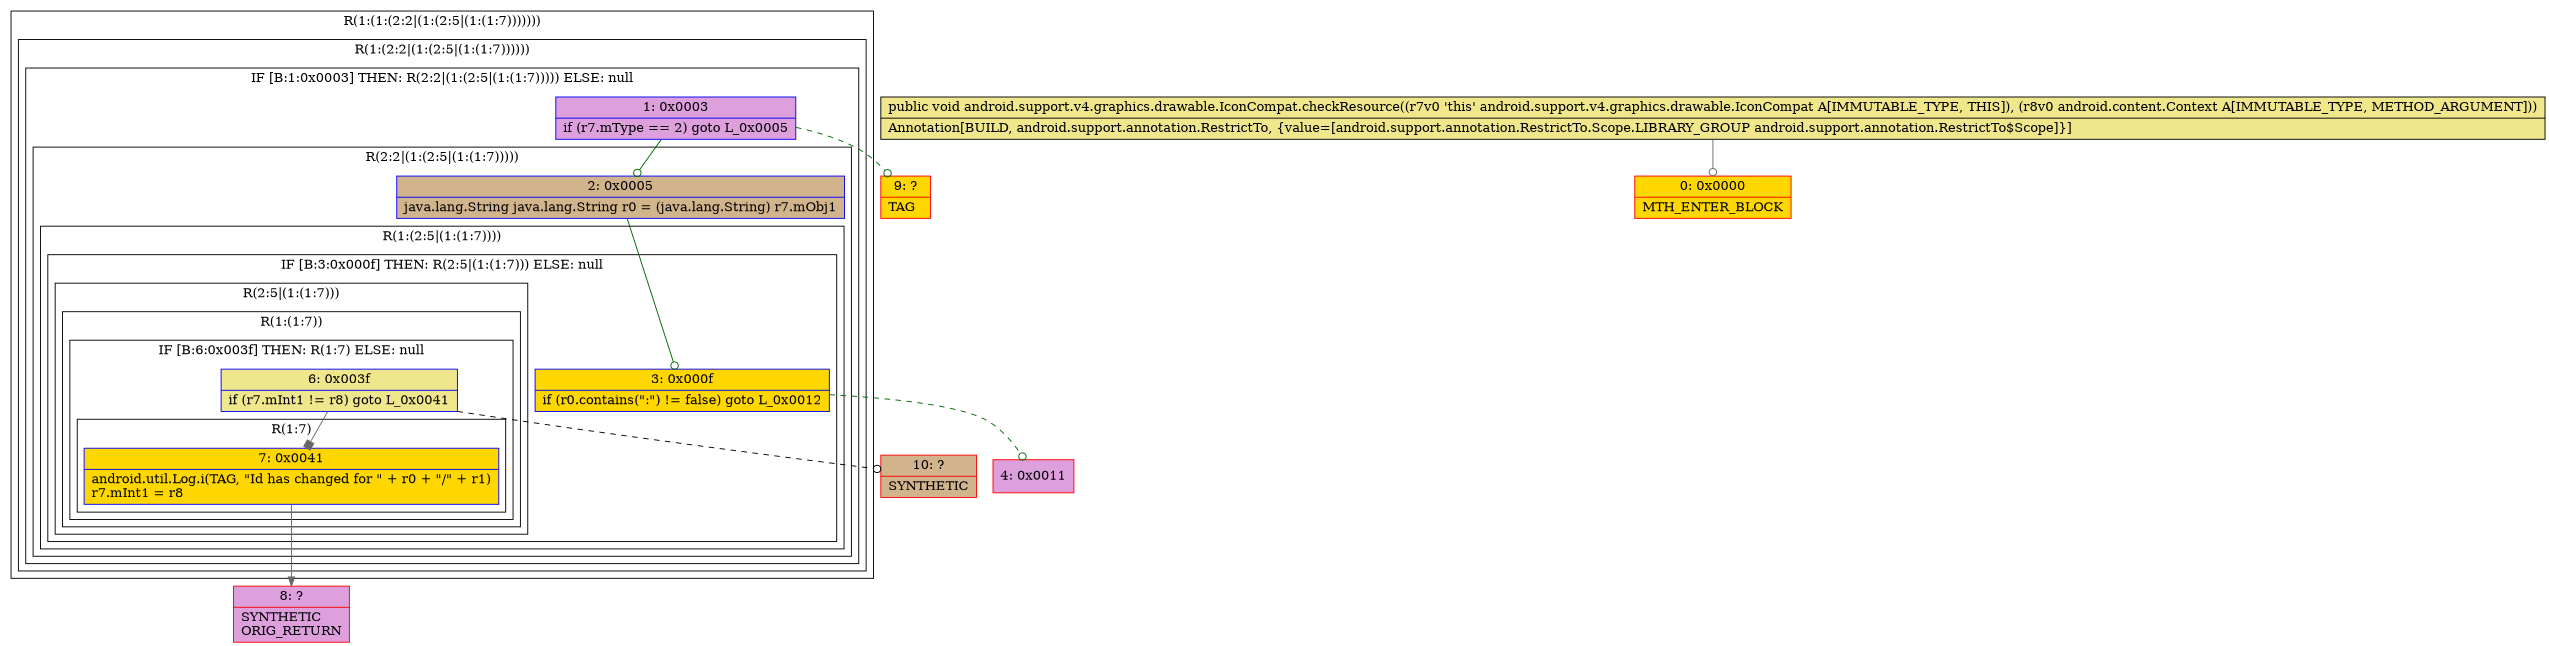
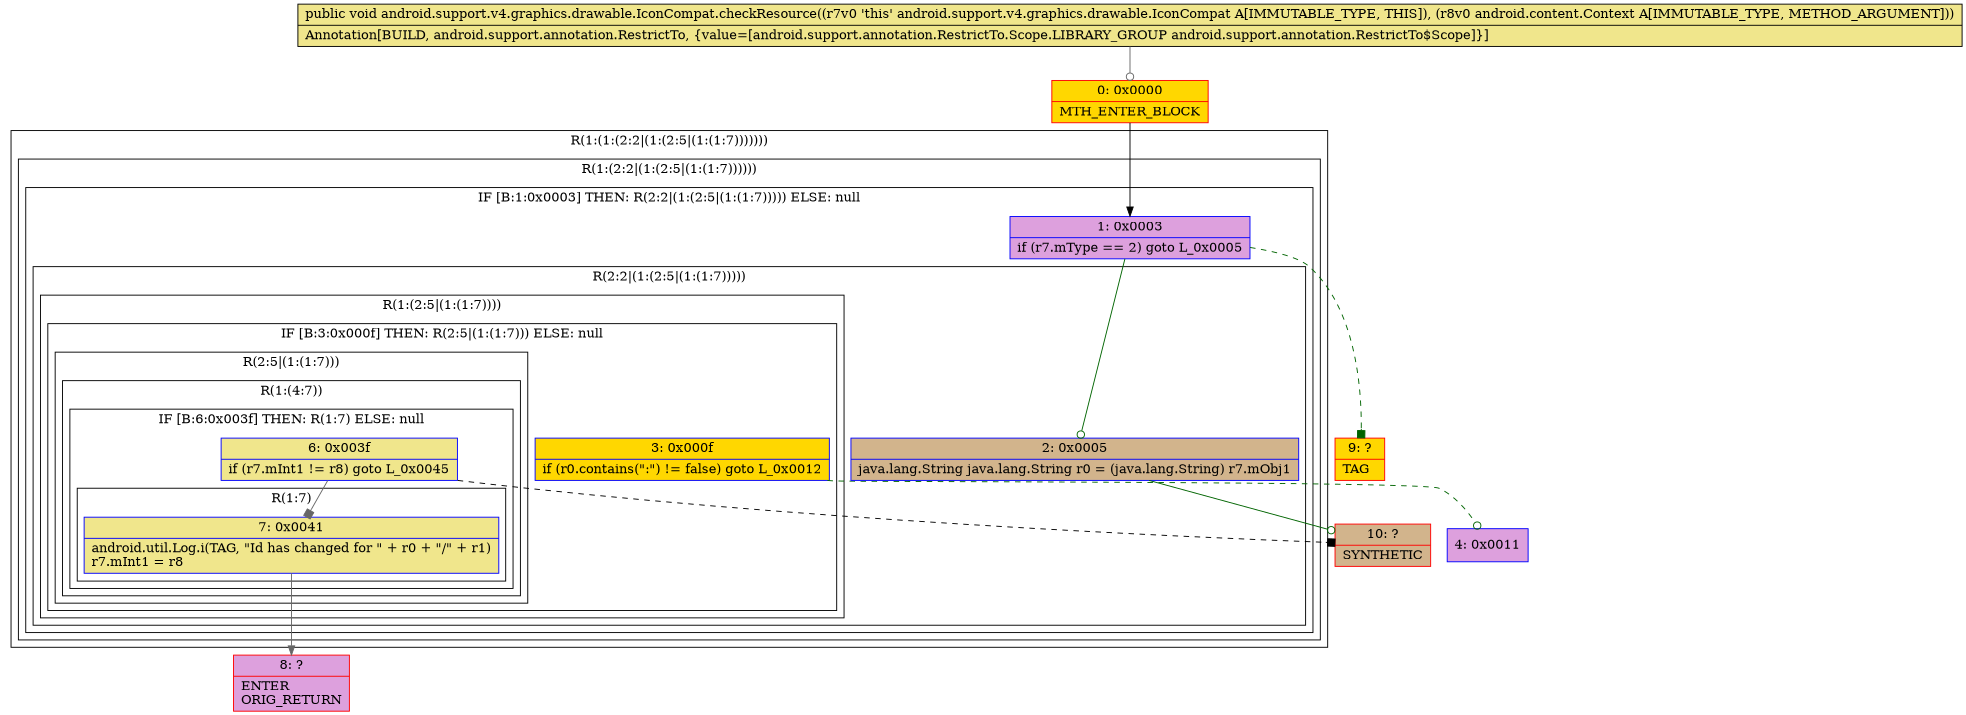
  digraph {
    node [color=blue fillcolor=khaki shape=record style=filled]
    edge [arrowhead=odot color=darkgreen]
-   n1 [fillcolor=gold label="{7\:\ 0x0041|android.util.Log.i(TAG, \"Id has changed for \" + r0 + \"\/\" + r1)\lr7.mInt1 = r8\l}"]
-   n2 [label="{6\:\ 0x003f|if (r7.mInt1 != r8) goto L_0x0041\l}"]
+   n1 [label="{7\:\ 0x0041|android.util.Log.i(TAG, \"Id has changed for \" + r0 + \"\/\" + r1)\lr7.mInt1 = r8\l}"]
+   n2 [label="{6\:\ 0x003f|if (r7.mInt1 != r8) goto L_0x0045\l}"]
    n3 [fillcolor=gold label="{3\:\ 0x000f|if (r0.contains(\":\") != false) goto L_0x0012\l}"]
    n4 [fillcolor=tan label="{2\:\ 0x0005|java.lang.String java.lang.String r0 = (java.lang.String) r7.mObj1\l}"]
    n5 [fillcolor=plum label="{1\:\ 0x0003|if (r7.mType == 2) goto L_0x0005\l}"]
-   n6 [color=red fillcolor=plum label="{8\:\ ?|SYNTHETIC\lORIG_RETURN\l}"]
+   n6 [color=red fillcolor=plum label="{8\:\ ?|ENTER\lORIG_RETURN\l}"]
    n7 [color=red fillcolor=tan label="{10\:\ ?|SYNTHETIC\l}"]
-   n8 [color=red fillcolor=plum label="{4\:\ 0x0011}"]
+   n8 [fillcolor=plum label="{4\:\ 0x0011}"]
    n9 [color=red fillcolor=gold label="{9\:\ ?|TAG\l}"]
    n10 [color=red fillcolor=gold label="{0\:\ 0x0000|MTH_ENTER_BLOCK\l}"]
    n11 [label="{public void android.support.v4.graphics.drawable.IconCompat.checkResource((r7v0 'this' android.support.v4.graphics.drawable.IconCompat A[IMMUTABLE_TYPE, THIS]), (r8v0 android.content.Context A[IMMUTABLE_TYPE, METHOD_ARGUMENT]))  | Annotation[BUILD, android.support.annotation.RestrictTo, \{value=[android.support.annotation.RestrictTo.Scope.LIBRARY_GROUP android.support.annotation.RestrictTo$Scope]\}]\l}" color=""]
    subgraph cluster_1 {
      label="R(1:(1:(2:2|(1:(2:5|(1:(1:7)))))))"
      subgraph cluster_2 {
        label="R(1:(2:2|(1:(2:5|(1:(1:7))))))"
        subgraph cluster_3 {
          label="IF [B:1:0x0003] THEN: R(2:2|(1:(2:5|(1:(1:7))))) ELSE: null"
          n5
          subgraph cluster_4 {
            label="R(2:2|(1:(2:5|(1:(1:7)))))"
            n4
            subgraph cluster_5 {
              label="R(1:(2:5|(1:(1:7))))"
              subgraph cluster_6 {
                label="IF [B:3:0x000f] THEN: R(2:5|(1:(1:7))) ELSE: null"
                n3
                subgraph cluster_7 {
                  label="R(2:5|(1:(1:7)))"
                  subgraph cluster_8 {
-                   label="R(1:(1:7))"
+                   label="R(1:(4:7))"
                    subgraph cluster_9 {
                      label="IF [B:6:0x003f] THEN: R(1:7) ELSE: null"
                      n2
                      subgraph cluster_10 {
                        label="R(1:7)"
                        n1
                      }
                    }
                  }
                }
              }
            }
          }
        }
      }
    }
    n1 -> n6 [arrowhead=normal color=gray40]
    n2 -> n1 [arrowhead=box color=gray40]
-   n2 -> n7 [color=black style=dashed]
+   n2 -> n7 [arrowhead=box color=black style=dashed]
    n3 -> n8 [style=dashed]
-   n4 -> n3
+   n4 -> n7
    n5 -> n4
-   n5 -> n9 [style=dashed]
+   n5 -> n9 [arrowhead=box style=dashed]
+   n10 -> n5 [arrowhead=normal color=black]
    n11 -> n10 [color=gray40]
  }
